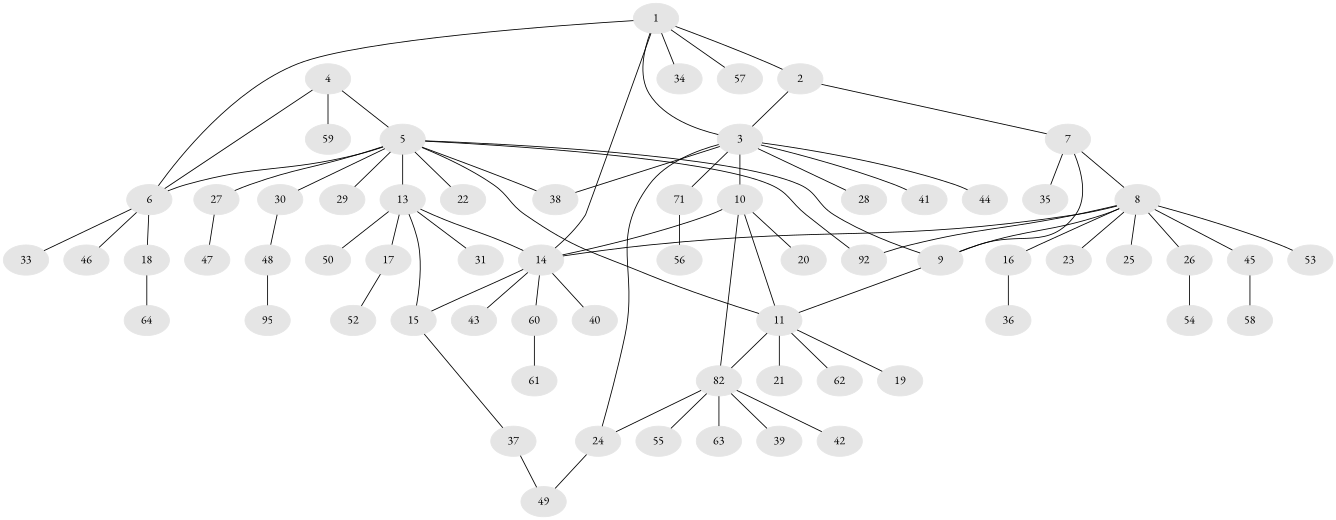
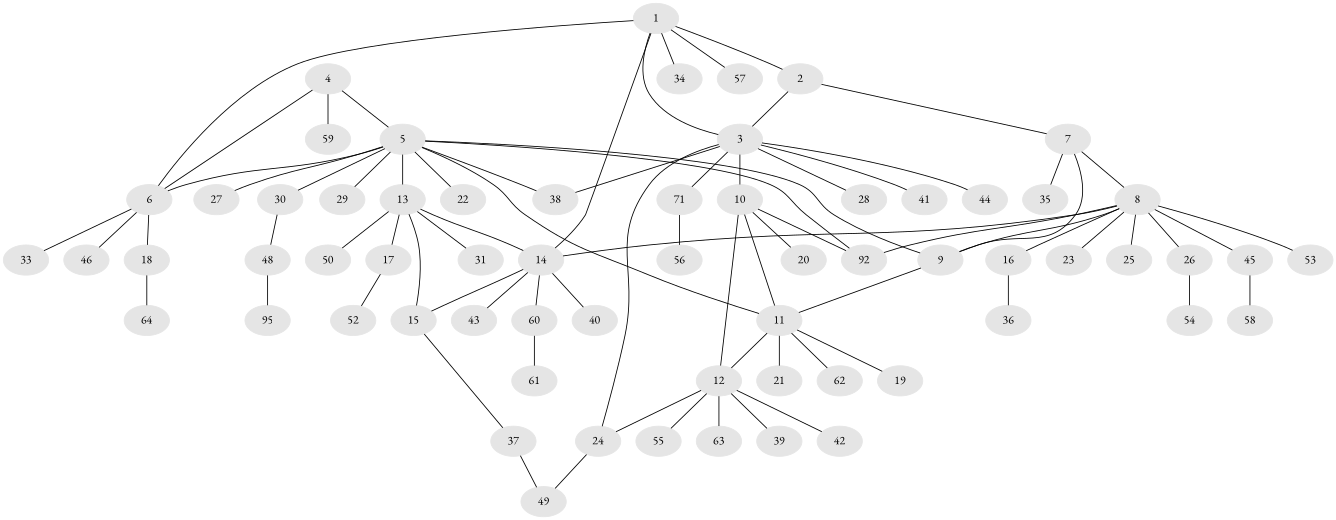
  graph {
    fontname="EB Garamond"
    node [color=gray90 fontname="EB Garamond" style=filled]
    edge [fontname="EB Garamond"]
    1
    2
    3
    6
    14
    34
    57
    7
    10
    24
    28
    38
    41
    44
    n15 [label=71]
    18
    33
    46
    15
    40
    43
    60
    9
    8
    35
    11
-   12 [label=82]
+   12
    20
    49
    56
    4
    5
    59
    13
    22
    27
    29
    30
    n39 [label=92]
    19
    21
    62
    17
    31
    50
-   47
    48
    64
    16
    23
    25
    26
    45
    53
    36
    54
    58
    39
    42
    55
    63
    37
    52
    61
    n65 [label=95]
    1 -- 2
    1 -- 3
    1 -- 6
    1 -- 14
    1 -- 34
    1 -- 57
    2 -- 3
    2 -- 7
    3 -- 10
    3 -- 24
    3 -- 28
    3 -- 38
    3 -- 41
    3 -- 44
    3 -- n15
    6 -- 18
    6 -- 33
    6 -- 46
    14 -- 15
    14 -- 40
    14 -- 43
    14 -- 60
    7 -- 9
    7 -- 8
    7 -- 35
-   10 -- 14
+   10 -- n39
    10 -- 11
    10 -- 12
    10 -- 20
    24 -- 49
    n15 -- 56
    18 -- 64
    15 -- 37
    60 -- 61
    9 -- 11
    8 -- 14
    8 -- 9
    8 -- n39
    8 -- 16
    8 -- 23
    8 -- 25
    8 -- 26
    8 -- 45
    8 -- 53
    11 -- 12
    11 -- 19
    11 -- 21
    11 -- 62
    12 -- 24
    12 -- 39
    12 -- 42
    12 -- 55
    12 -- 63
    4 -- 6
    4 -- 5
    4 -- 59
    5 -- 6
    5 -- 38
    5 -- 9
    5 -- 11
    5 -- 13
    5 -- 22
    5 -- 27
    5 -- 29
    5 -- 30
    5 -- n39
    13 -- 14
    13 -- 15
    13 -- 17
    13 -- 31
    13 -- 50
-   27 -- 47
    30 -- 48
    17 -- 52
    48 -- n65
    16 -- 36
    26 -- 54
    45 -- 58
    37 -- 49
  }
